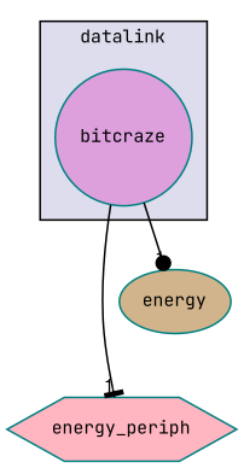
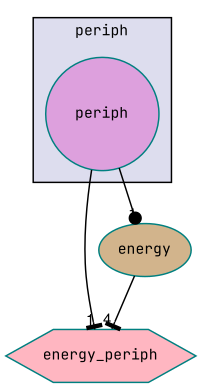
  digraph {
    compound=true
    fontname="JetBrains Mono"
    node [color=teal fontname="JetBrains Mono" fontsize=10 style=filled]
    edge [arrowhead=tee fontname="JetBrains Mono" headlabel=1 labeldistance=1.5 labelfontname=FreeSans labelfontsize=10]
-   n1 [fillcolor=plum label=bitcraze pencolor=black shape=circle]
+   n1 [fillcolor=plum label=periph pencolor=black shape=circle]
    n2 [fillcolor=lightpink label=energy_periph shape=hexagon]
    n3 [fillcolor=tan label=energy shape=ellipse]
    subgraph cluster_1 {
      bgcolor="#ddddee"
      fontsize=10
-     label=datalink
+     label=periph
      pencolor=black
      n1
    }
    n1 -> n2
    n1 -> n3 [arrowhead=dot]
+   n3 -> n2 [headlabel=4]
  }
